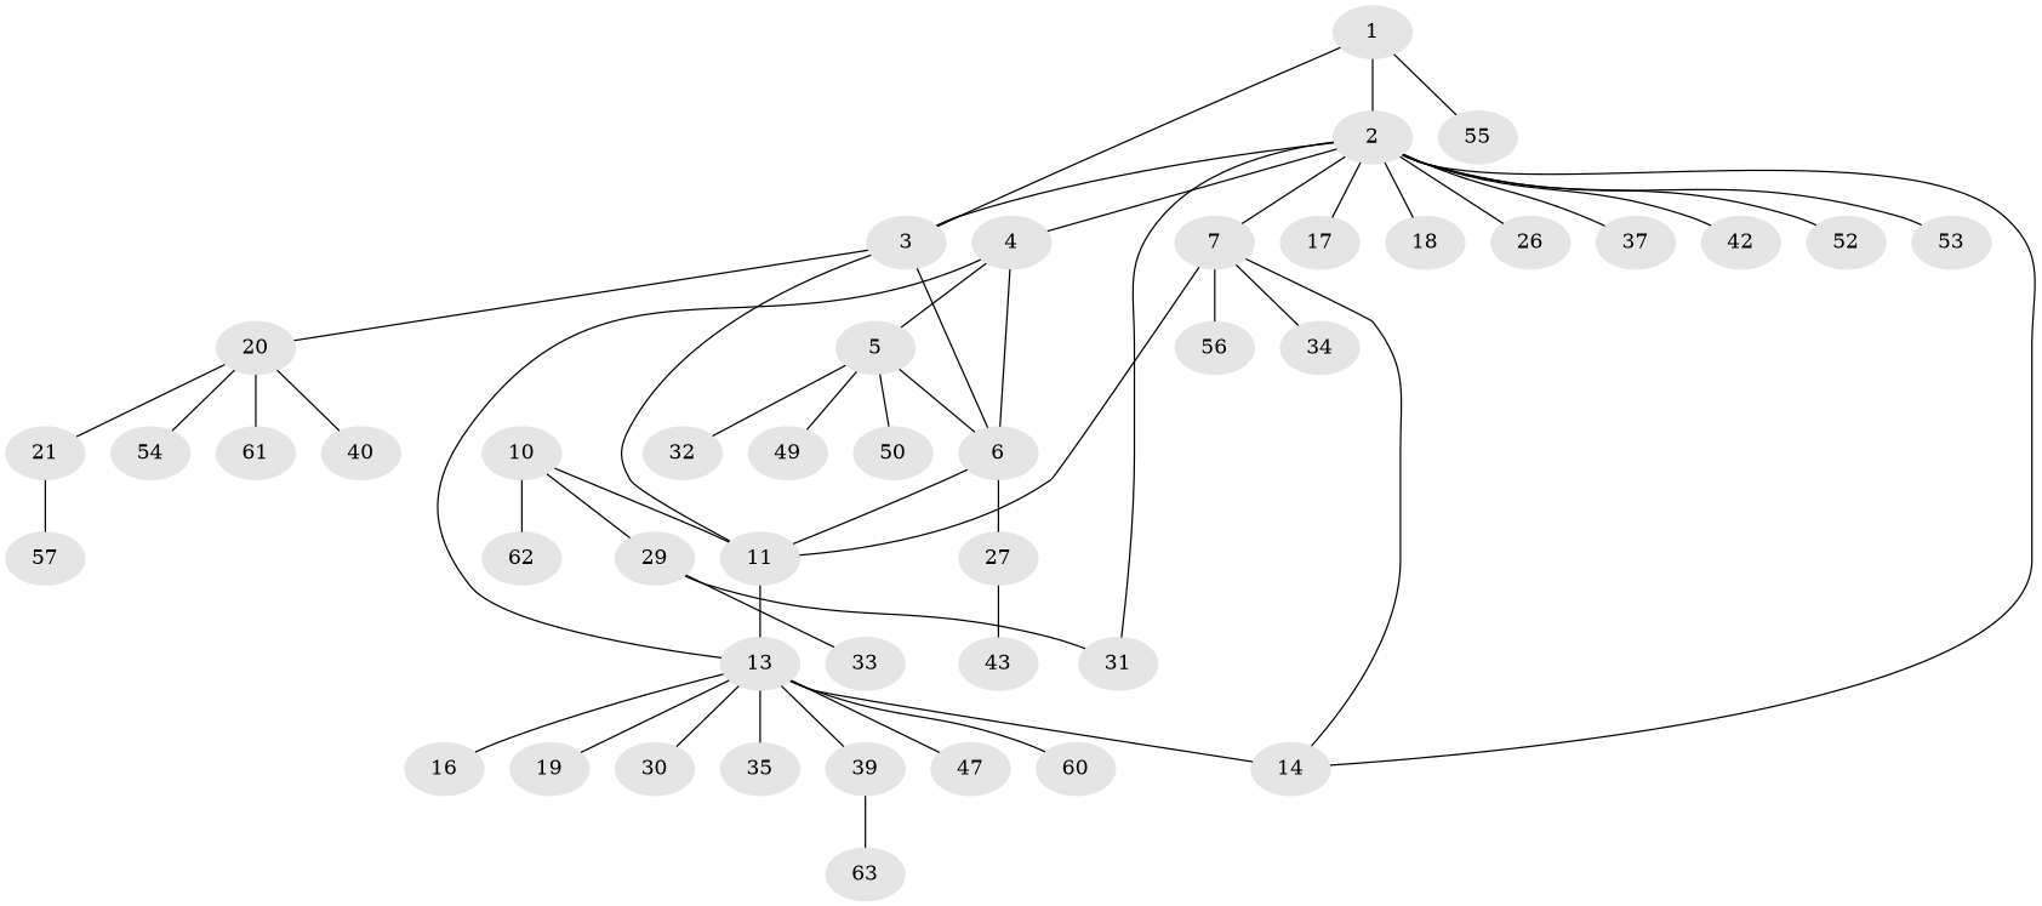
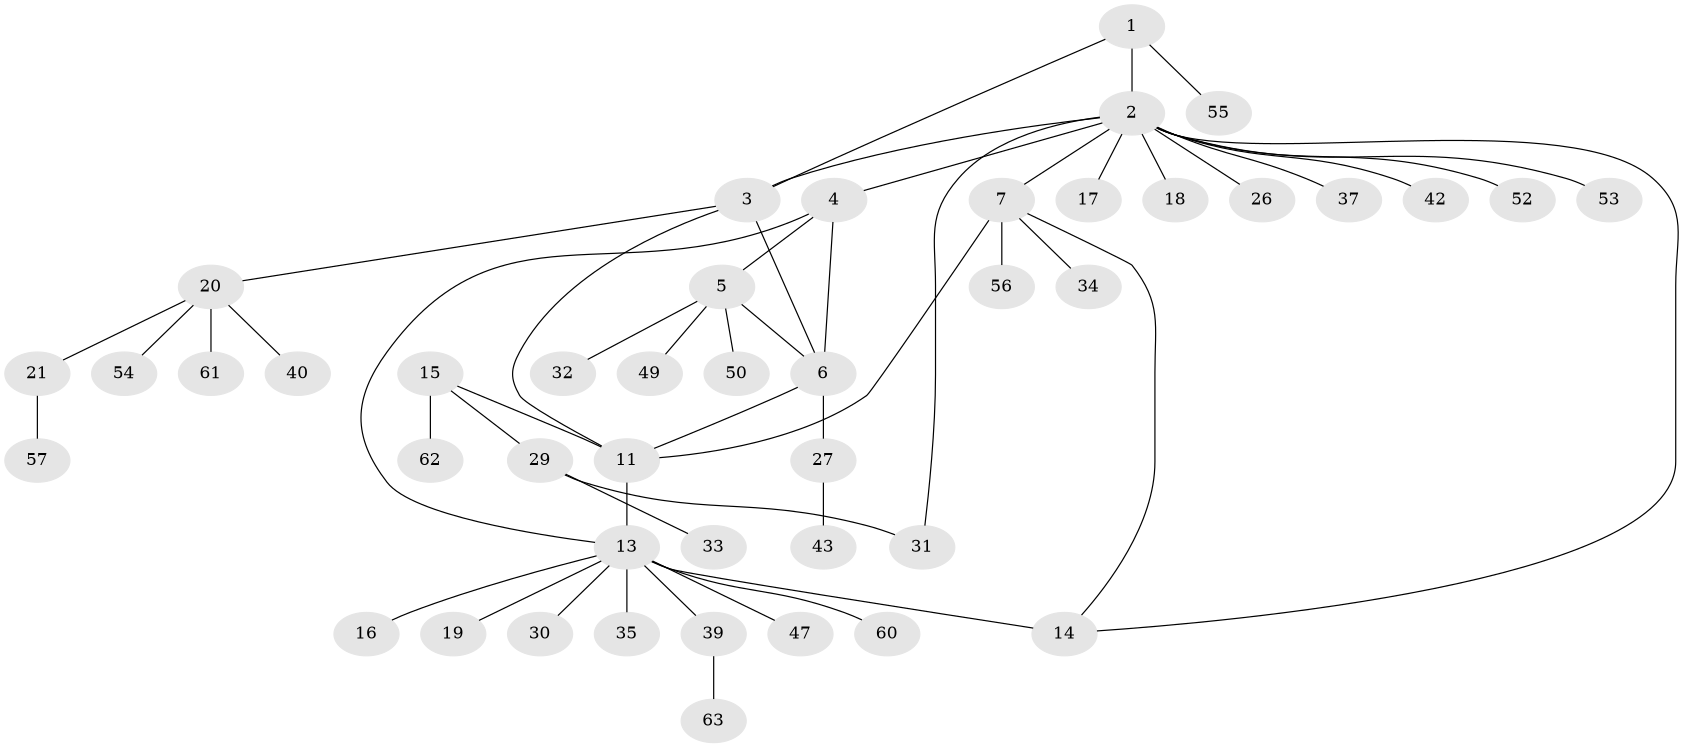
  graph {
    node [color=gray90 style=filled]
    1 [super="+28"]
    2 [super="+9"]
    3 [super="+38"]
    55 [super="+59"]
    4
    7 [super="+8"]
    14 [super="+15"]
    17
    18
    26
    31 [super="+51"]
    37
    42
    52
    53
    6 [super="+25"]
    11 [super="+12"]
    20 [super="+44"]
    5 [super="+41"]
    13 [super="+24"]
    34
    56
    27 [super="+45"]
    21 [super="+58"]
    40
    54
    61
    32 [super="+46"]
    49
    50
    16 [super="+23"]
    19 [super="+64"]
    30
    35
    39
    47
    60
    43
-   10 [super="+22"]
+   10 [super="+22" label=15]
    29 [super="+48"]
    62
    33
    63
    57
    1 -- 2
    1 -- 3
    1 -- 55
    2 -- 3
    2 -- 4
    2 -- 7 [weight=2]
    2 -- 14
    2 -- 17
    2 -- 18
    2 -- 26
    2 -- 31
    2 -- 37
    2 -- 42
    2 -- 52
    2 -- 53
    3 -- 6
    3 -- 11
    3 -- 20
    4 -- 6
    4 -- 5
    4 -- 13
    7 -- 14
    7 -- 11
    7 -- 34
    7 -- 56
    6 -- 11
    6 -- 27
    11 -- 13
    20 -- 21
    20 -- 40
    20 -- 54
    20 -- 61
    5 -- 6
    5 -- 32
    5 -- 49
    5 -- 50
    13 -- 14 [weight=2]
    13 -- 16
    13 -- 19
    13 -- 30
    13 -- 35
    13 -- 39
    13 -- 47
    13 -- 60
    27 -- 43
    21 -- 57
    39 -- 63
    10 -- 11 [weight=2]
    10 -- 29
    10 -- 62
    29 -- 31
    29 -- 33
  }
